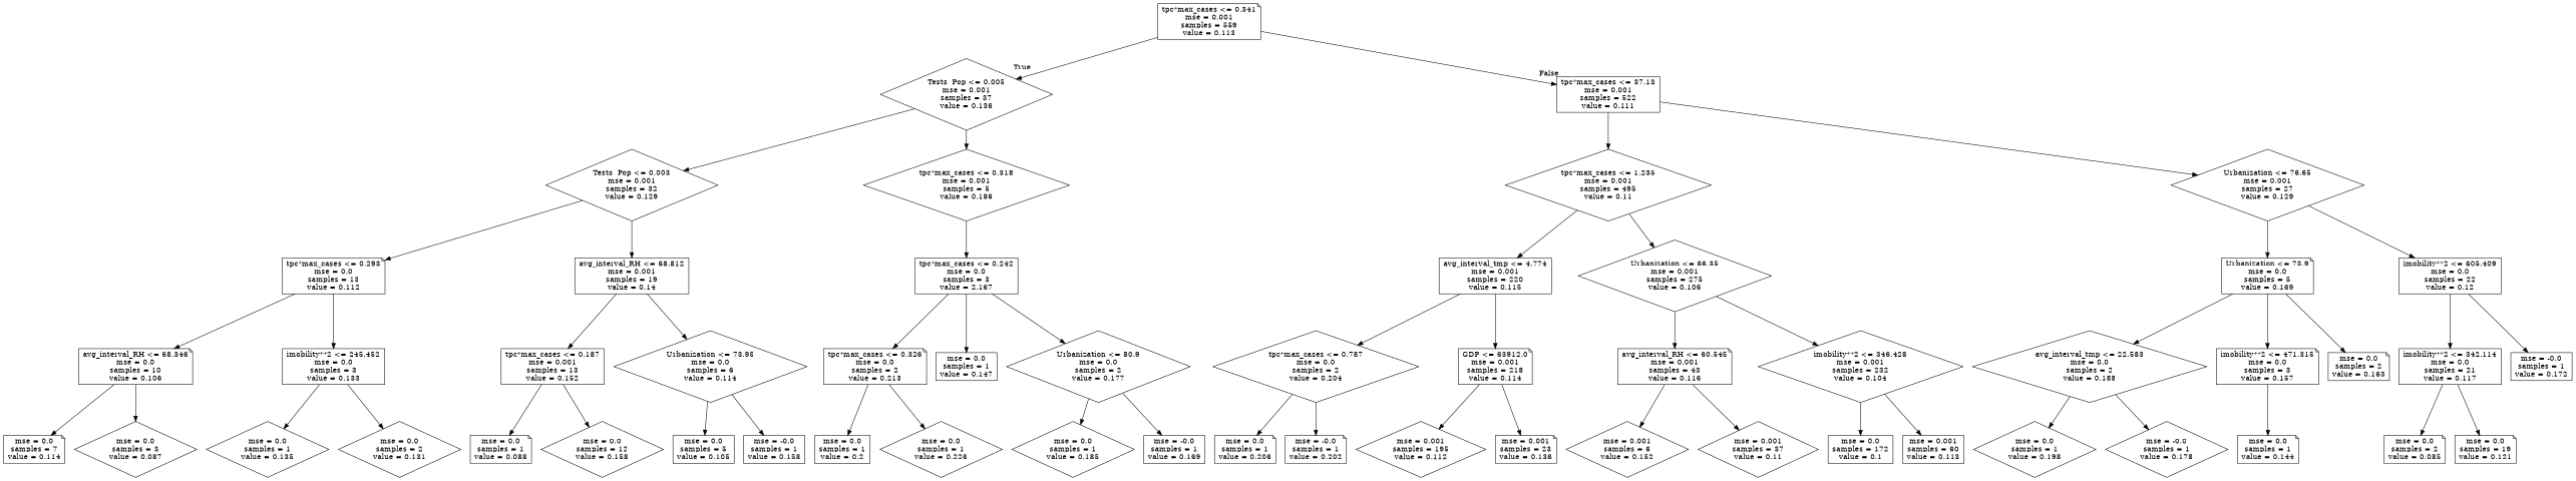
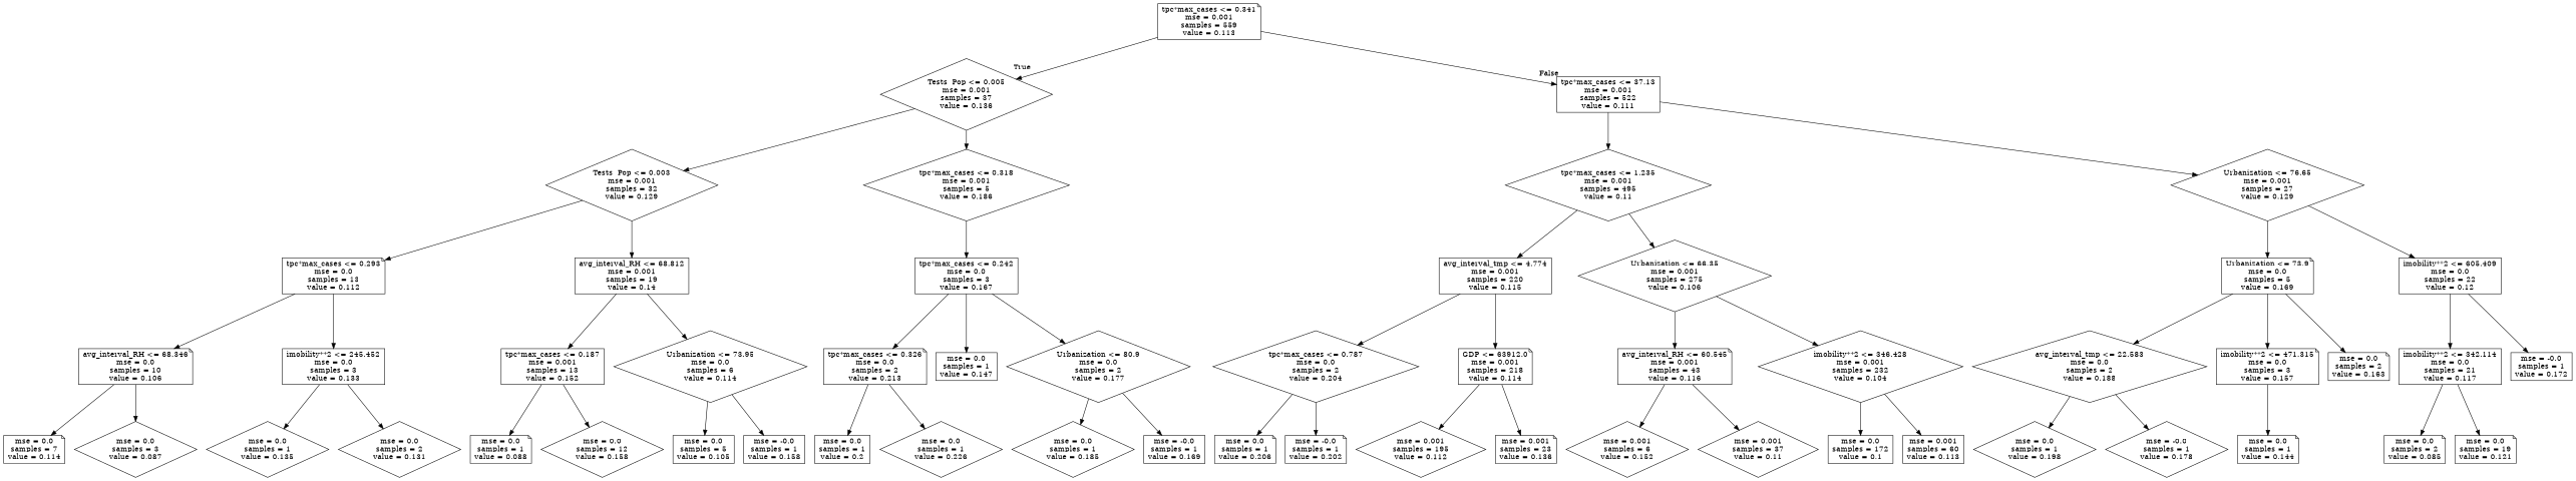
  digraph {
    node [shape=diamond]
    n1 [label="tpc*max_cases <= 0.341\nmse = 0.001\nsamples = 559\nvalue = 0.113" shape=note]
    n2 [label="Tests \ Pop <= 0.005\nmse = 0.001\nsamples = 37\nvalue = 0.136"]
    n3 [label="tpc*max_cases <= 37.13\nmse = 0.001\nsamples = 522\nvalue = 0.111" shape=box]
    n4 [label="Tests \ Pop <= 0.003\nmse = 0.001\nsamples = 32\nvalue = 0.129"]
    n5 [label="tpc*max_cases <= 0.318\nmse = 0.001\nsamples = 5\nvalue = 0.186"]
    n6 [label="tpc*max_cases <= 1.235\nmse = 0.001\nsamples = 495\nvalue = 0.11"]
    n7 [label="Urbanization <= 76.65\nmse = 0.001\nsamples = 27\nvalue = 0.129"]
    n8 [label="tpc*max_cases <= 0.293\nmse = 0.0\nsamples = 13\nvalue = 0.112" shape=note]
    n9 [label="avg_interval_RH <= 68.812\nmse = 0.001\nsamples = 19\nvalue = 0.14" shape=box]
-   n10 [label="tpc*max_cases <= 0.242\nmse = 0.0\nsamples = 3\nvalue = 2.167" shape=box]
+   n10 [label="tpc*max_cases <= 0.242\nmse = 0.0\nsamples = 3\nvalue = 0.167" shape=box]
    n11 [label="avg_interval_RH <= 68.346\nmse = 0.0\nsamples = 10\nvalue = 0.106" shape=note]
    n12 [label="imobility**2 <= 245.452\nmse = 0.0\nsamples = 3\nvalue = 0.133" shape=box]
    n13 [label="tpc*max_cases <= 0.187\nmse = 0.001\nsamples = 13\nvalue = 0.152" shape=box]
    n14 [label="Urbanization <= 73.95\nmse = 0.0\nsamples = 6\nvalue = 0.114"]
    n15 [label="mse = 0.0\nsamples = 7\nvalue = 0.114" shape=note]
    n16 [label="mse = 0.0\nsamples = 3\nvalue = 0.087"]
    n17 [label="mse = 0.0\nsamples = 1\nvalue = 0.135"]
    n18 [label="mse = 0.0\nsamples = 2\nvalue = 0.131"]
    n19 [label="mse = 0.0\nsamples = 1\nvalue = 0.088" shape=note]
    n20 [label="mse = 0.0\nsamples = 12\nvalue = 0.158"]
    n21 [label="mse = 0.0\nsamples = 5\nvalue = 0.105" shape=box]
    n22 [label="mse = -0.0\nsamples = 1\nvalue = 0.158" shape=box]
    n23 [label="tpc*max_cases <= 0.326\nmse = 0.0\nsamples = 2\nvalue = 0.213" shape=note]
    n24 [label="mse = 0.0\nsamples = 1\nvalue = 0.147" shape=box]
    n25 [label="Urbanization <= 80.9\nmse = 0.0\nsamples = 2\nvalue = 0.177"]
    n26 [label="mse = 0.0\nsamples = 1\nvalue = 0.2" shape=box]
    n27 [label="mse = 0.0\nsamples = 1\nvalue = 0.226"]
    n28 [label="mse = 0.0\nsamples = 1\nvalue = 0.185"]
    n29 [label="mse = -0.0\nsamples = 1\nvalue = 0.169" shape=box]
    n30 [label="avg_interval_tmp <= 4.774\nmse = 0.001\nsamples = 220\nvalue = 0.115" shape=box]
    n31 [label="Urbanization <= 66.35\nmse = 0.001\nsamples = 275\nvalue = 0.106"]
    n32 [label="Urbanization <= 73.9\nmse = 0.0\nsamples = 5\nvalue = 0.169" shape=note]
    n33 [label="imobility**2 <= 605.409\nmse = 0.0\nsamples = 22\nvalue = 0.12" shape=box]
    n34 [label="tpc*max_cases <= 0.787\nmse = 0.0\nsamples = 2\nvalue = 0.204"]
    n35 [label="GDP <= 63912.0\nmse = 0.001\nsamples = 218\nvalue = 0.114" shape=note]
    n36 [label="avg_interval_RH <= 60.545\nmse = 0.001\nsamples = 43\nvalue = 0.116" shape=note]
    n37 [label="imobility**2 <= 346.428\nmse = 0.001\nsamples = 232\nvalue = 0.104"]
    n38 [label="mse = 0.0\nsamples = 1\nvalue = 0.206" shape=note]
    n39 [label="mse = -0.0\nsamples = 1\nvalue = 0.202" shape=note]
    n40 [label="mse = 0.001\nsamples = 195\nvalue = 0.112"]
    n41 [label="mse = 0.001\nsamples = 23\nvalue = 0.136" shape=note]
    n42 [label="mse = 0.001\nsamples = 6\nvalue = 0.152"]
    n43 [label="mse = 0.001\nsamples = 37\nvalue = 0.11"]
    n44 [label="mse = 0.0\nsamples = 172\nvalue = 0.1" shape=box]
    n45 [label="mse = 0.001\nsamples = 60\nvalue = 0.113" shape=box]
    n46 [label="avg_interval_tmp <= 22.583\nmse = 0.0\nsamples = 2\nvalue = 0.188"]
    n47 [label="imobility**2 <= 471.315\nmse = 0.0\nsamples = 3\nvalue = 0.157" shape=note]
    n48 [label="mse = 0.0\nsamples = 2\nvalue = 0.163" shape=note]
    n49 [label="imobility**2 <= 342.114\nmse = 0.0\nsamples = 21\nvalue = 0.117" shape=box]
    n50 [label="mse = -0.0\nsamples = 1\nvalue = 0.172" shape=box]
    n51 [label="mse = 0.0\nsamples = 1\nvalue = 0.198"]
    n52 [label="mse = -0.0\nsamples = 1\nvalue = 0.178"]
    n53 [label="mse = 0.0\nsamples = 1\nvalue = 0.144" shape=note]
    n54 [label="mse = 0.0\nsamples = 2\nvalue = 0.085" shape=note]
    n55 [label="mse = 0.0\nsamples = 19\nvalue = 0.121" shape=note]
    n1 -> n2 [headlabel=True labelangle=45 labeldistance=2.5]
    n1 -> n3 [headlabel=False labelangle=-45 labeldistance=2.5]
    n2 -> n4
    n2 -> n5
    n3 -> n6
    n3 -> n7
    n4 -> n8
    n4 -> n9
    n5 -> n10
    n6 -> n30
    n6 -> n31
    n7 -> n32
    n7 -> n33
    n8 -> n11
    n8 -> n12
    n9 -> n13
    n9 -> n14
    n10 -> n23
    n10 -> n24
    n10 -> n25
    n11 -> n15
    n11 -> n16
    n12 -> n17
    n12 -> n18
    n13 -> n19
    n13 -> n20
    n14 -> n21
    n14 -> n22
    n23 -> n26
    n23 -> n27
    n25 -> n28
    n25 -> n29
    n30 -> n34
    n30 -> n35
    n31 -> n36
    n31 -> n37
    n32 -> n46
    n32 -> n47
    n32 -> n48
    n33 -> n49
    n33 -> n50
    n34 -> n38
    n34 -> n39
    n35 -> n40
    n35 -> n41
    n36 -> n42
    n36 -> n43
    n37 -> n44
    n37 -> n45
    n46 -> n51
    n46 -> n52
    n47 -> n53
    n49 -> n54
    n49 -> n55
  }
